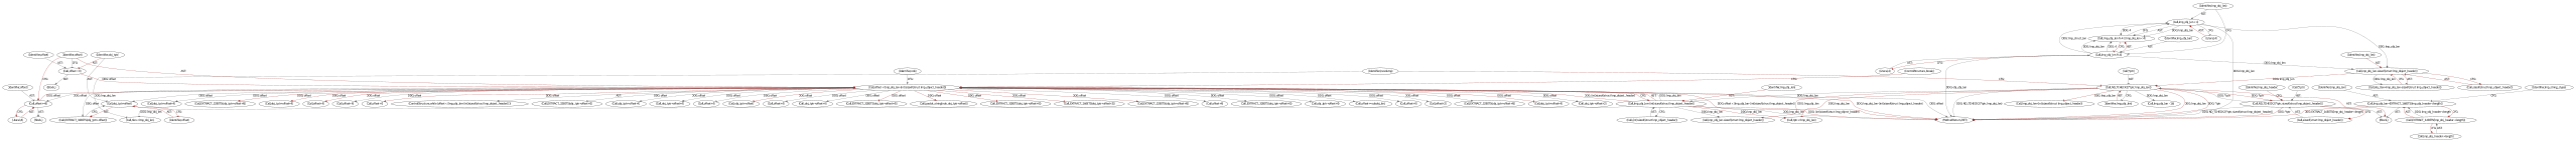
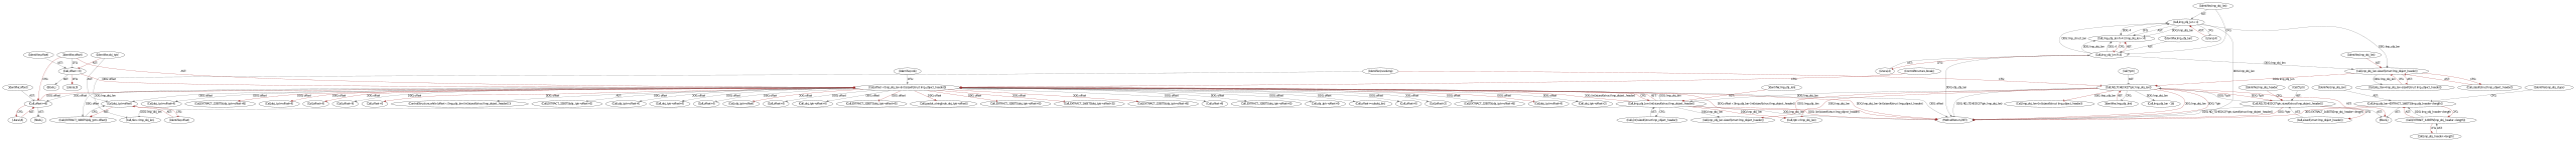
  digraph {
    fontname="IBM Plex Sans"
    node [fontname="IBM Plex Sans"]
    edge [arrowhead=normal color=gray40 fontname="IBM Plex Sans"]
    n1 [label="(Call,obj_tptr+offset)"]
    n2 [label="(Identifier,offset)"]
    n3 [label="(Call,EXTRACT_32BITS(obj_tptr+offset))"]
    n4 [label="(Call,offset < (lmp_obj_len-(int)sizeof(struct lmp_object_header)))"]
    n5 [label="(Call,offset+=8)"]
    n6 [label="(Call,lmp_obj_len-(int)sizeof(struct lmp_object_header))"]
    n7 [label="(Call,obj_tptr+offset+4)"]
    n8 [label="(Call,EXTRACT_32BITS(obj_tptr+offset+4))"]
    n9 [label="(Call,obj_tptr+offset+4)"]
    n10 [label="(Call,offset+4)"]
    n11 [label="(Call,offset+4)"]
    n12 [label="(Call,offset+4)"]
    n13 [label="(ControlStructure,while (offset < (lmp_obj_len-(int)sizeof(struct lmp_object_header)) ))"]
    n14 [label="(Call,EXTRACT_32BITS(obj_tptr+offset+4))"]
    n15 [label="(Call,obj_tptr+offset+4)"]
    n16 [label="(Call,obj_tptr+offset+4)"]
    n17 [label="(MethodReturn,RET)"]
    n18 [label="(Call,offset+4)"]
    n19 [label="(Call,obj_tptr+offset)"]
    n20 [label="(Call,offset+4)"]
    n21 [label="(Call,obj_tptr+offset+4)"]
    n22 [label="(Call,EXTRACT_32BITS(obj_tptr+offset+4))"]
    n23 [label="(Call,ipaddr_string(ndo, obj_tptr+offset))"]
    n24 [label="(Call,EXTRACT_32BITS(obj_tptr+offset+4))"]
    n25 [label="(Call,EXTRACT_16BITS(obj_tptr+offset+2))"]
    n26 [label="(Call,EXTRACT_32BITS(obj_tptr+offset+4))"]
    n27 [label="(Call,offset+4)"]
    n28 [label="(Call,EXTRACT_32BITS(obj_tptr+offset+4))"]
    n29 [label="(Call,obj_tptr+offset+4)"]
    n30 [label="(Call,offset+=subobj_len)"]
    n31 [label="(Call,offset+4)"]
    n32 [label="(Call,offset+2)"]
    n33 [label="(Call,EXTRACT_32BITS(obj_tptr+offset+4))"]
    n34 [label="(Call,obj_tptr+offset+4)"]
    n35 [label="(Call,obj_tptr+offset+2)"]
    n36 [label="(Literal,8)"]
    n37 [label="(Block,)"]
    n38 [label="(Call,tptr+=lmp_obj_len)"]
    n39 [label="(Call,lmp_obj_len-sizeof(struct lmp_object_header))"]
    n40 [label="(Call,(int)sizeof(struct lmp_object_header))"]
    n41 [label="(Call,tlen-=lmp_obj_len)"]
    n42 [label="(Call,offset = 0)"]
    n43 [label="(Block,)"]
+   n44 [label="(Literal,0)"]
    n45 [label="(Call,ND_TCHECK2(*tptr, lmp_obj_len))"]
    n46 [label="(Call,ND_TCHECK2(*tptr, sizeof(struct lmp_object_header)))"]
    n47 [label="(Call,lmp_obj_len-(int)sizeof(struct lmp_object_header))"]
    n48 [label="(Block,)"]
    n49 [label="(Identifier,lmp_obj_len)"]
    n50 [label="(Call,lmp_obj_len - 16)"]
    n51 [label="(Call,sizeof(struct lmp_object_header))"]
    n52 [label="(Call,lmp_obj_len-sizeof(struct lmp_object_header))"]
    n53 [label="(Call,obj_tlen=lmp_obj_len-sizeof(struct lmp_object_header))"]
    n54 [label="(Call,sizeof(struct lmp_object_header))"]
    n55 [label="(Call,lmp_obj_len < 4)"]
    n56 [label="(Literal,4)"]
    n57 [label="(Call,lmp_obj_len % 4 || lmp_obj_len < 4)"]
    n58 [label="(Call,lmp_obj_len % 4)"]
    n59 [label="(Literal,4)"]
    n60 [label="(Call,lmp_obj_len=EXTRACT_16BITS(lmp_obj_header->length))"]
    n61 [label="(Call,EXTRACT_16BITS(lmp_obj_header->length))"]
    n62 [label="(Call,lmp_obj_header->length)"]
    n63 [label="(Identifier,lmp_obj_len)"]
    n64 [label="(Identifier,hexdump)"]
-   n65 [label="(Identifier,lmp_string_ctype)"]
+   n65 [label="(Identifier,lmp_obj_ctype)"]
    n66 [label="(Identifier,offset)"]
    n67 [label="(Identifier,lmp_obj_len)"]
    n68 [label="(Identifier,ndo)"]
    n69 [label="(Identifier,offset)"]
    n70 [label="(Identifier,obj_tptr)"]
    n71 [label="(ControlStructure,break;)"]
    n72 [label="(Identifier,lmp_obj_header)"]
    n73 [label="(Call,*tptr)"]
    n74 [label="(Identifier,offset)"]
    n75 [label="(Identifier,lmp_obj_len)"]
    n76 [label="(Identifier,lmp_obj_len)"]
    n77 [label="(Identifier,lmp_obj_len)"]
    n78 [label="(Call,*tptr)"]
    n1 -> n2 [arrowhead=tee color=brown label="CFG: "]
    n1 -> n3 [arrowhead=diamond color=brown label="AST: "]
    n2 -> n1 [color=brown label="AST: "]
    n3 -> n1 [label="CFG: "]
    n4 -> n1 [label="DDG: offset"]
    n4 -> n3 [label="DDG: offset"]
    n4 -> n5 [label="DDG: offset"]
    n4 -> n6 [color=brown label="CFG: "]
    n4 -> n7 [arrowhead=diamond label="DDG: offset"]
    n4 -> n8 [color=brown label="DDG: offset"]
    n4 -> n9 [color=brown label="DDG: offset"]
    n4 -> n10 [color=brown label="DDG: offset"]
    n4 -> n11 [arrowhead=diamond label="DDG: offset"]
    n4 -> n12 [color=brown label="DDG: offset"]
    n4 -> n13 [arrowhead=diamond label="AST: "]
    n4 -> n14 [arrowhead=tee label="DDG: offset"]
    n4 -> n15 [label="DDG: offset"]
    n4 -> n16 [arrowhead=diamond label="DDG: offset"]
    n4 -> n17 [color=brown label="DDG: lmp_obj_len-(int)sizeof(struct lmp_object_header)"]
    n4 -> n17 [label="DDG: offset"]
    n4 -> n17 [arrowhead=diamond color=brown label="DDG: offset < (lmp_obj_len-(int)sizeof(struct lmp_object_header))"]
    n4 -> n18 [arrowhead=tee label="DDG: offset"]
    n4 -> n19 [arrowhead=tee color=brown label="DDG: offset"]
    n4 -> n20 [label="DDG: offset"]
    n4 -> n21 [label="DDG: offset"]
    n4 -> n22 [arrowhead=tee color=brown label="DDG: offset"]
    n4 -> n23 [color=brown label="DDG: offset"]
    n4 -> n24 [arrowhead=tee color=brown label="DDG: offset"]
    n4 -> n25 [arrowhead=tee color=brown label="DDG: offset"]
    n4 -> n26 [color=brown label="DDG: offset"]
    n4 -> n27 [arrowhead=diamond label="DDG: offset"]
    n4 -> n28 [arrowhead=diamond label="DDG: offset"]
    n4 -> n29 [arrowhead=tee label="DDG: offset"]
    n4 -> n30 [label="DDG: offset"]
    n4 -> n31 [arrowhead=diamond label="DDG: offset"]
    n4 -> n32 [label="DDG: offset"]
    n4 -> n33 [label="DDG: offset"]
    n4 -> n34 [arrowhead=tee color=brown label="DDG: offset"]
    n4 -> n35 [arrowhead=diamond label="DDG: offset"]
    n5 -> n4 [arrowhead=diamond color=brown label="DDG: offset"]
    n5 -> n36 [color=brown label="CFG: "]
    n5 -> n37 [arrowhead=diamond label="AST: "]
    n6 -> n4 [color=brown label="AST: "]
    n6 -> n4 [arrowhead=tee label="DDG: lmp_obj_len"]
    n6 -> n4 [arrowhead=diamond color=brown label="DDG: (int)sizeof(struct lmp_object_header)"]
    n6 -> n17 [label="DDG: lmp_obj_len"]
    n6 -> n17 [arrowhead=diamond color=brown label="DDG: (int)sizeof(struct lmp_object_header)"]
    n6 -> n38 [arrowhead=diamond color=brown label="DDG: lmp_obj_len"]
    n6 -> n39 [arrowhead=diamond label="DDG: lmp_obj_len"]
    n6 -> n40 [arrowhead=diamond label="CFG: "]
    n6 -> n41 [arrowhead=tee label="DDG: lmp_obj_len"]
    n36 -> n5 [arrowhead=diamond color=brown label="AST: "]
    n40 -> n6 [arrowhead=diamond label="AST: "]
    n42 -> n4 [arrowhead=tee color=brown label="DDG: offset"]
    n42 -> n43 [label="AST: "]
+   n42 -> n44 [arrowhead=diamond color=brown label="CFG: "]
    n45 -> n6 [label="DDG: lmp_obj_len"]
    n45 -> n17 [arrowhead=tee label="DDG: ND_TCHECK2(*tptr, lmp_obj_len)"]
    n45 -> n17 [color=brown label="DDG: lmp_obj_len"]
    n45 -> n17 [arrowhead=tee color=brown label="DDG: *tptr"]
    n45 -> n38 [arrowhead=tee color=brown label="DDG: lmp_obj_len"]
    n45 -> n39 [color=brown label="DDG: lmp_obj_len"]
    n45 -> n46 [color=brown label="DDG: *tptr"]
    n45 -> n47 [arrowhead=tee color=brown label="DDG: lmp_obj_len"]
    n45 -> n48 [color=brown label="AST: "]
    n45 -> n49 [arrowhead=tee label="CFG: "]
    n45 -> n50 [label="DDG: lmp_obj_len"]
    n46 -> n17 [arrowhead=tee color=brown label="DDG: *tptr"]
    n46 -> n17 [arrowhead=tee label="DDG: ND_TCHECK2(*tptr, sizeof(struct lmp_object_header))"]
    n46 -> n45 [arrowhead=diamond label="DDG: *tptr"]
    n46 -> n48 [arrowhead=tee label="AST: "]
    n46 -> n51 [arrowhead=diamond color=brown label="CFG: "]
    n49 -> n45 [color=brown label="AST: "]
    n51 -> n46 [arrowhead=tee label="AST: "]
    n52 -> n45 [arrowhead=diamond color=brown label="DDG: lmp_obj_len"]
    n52 -> n53 [arrowhead=tee color=brown label="AST: "]
    n52 -> n53 [label="DDG: lmp_obj_len"]
    n52 -> n54 [color=brown label="CFG: "]
    n53 -> n52 [arrowhead=tee color=brown label="CFG: "]
    n54 -> n52 [arrowhead=tee color=brown label="AST: "]
    n55 -> n17 [arrowhead=diamond label="DDG: lmp_obj_len"]
    n55 -> n52 [arrowhead=diamond label="DDG: lmp_obj_len"]
    n55 -> n56 [arrowhead=tee label="CFG: "]
    n55 -> n57 [arrowhead=diamond label="AST: "]
    n55 -> n57 [arrowhead=tee label="DDG: lmp_obj_len"]
    n55 -> n57 [arrowhead=diamond label="DDG: 4"]
    n56 -> n55 [arrowhead=diamond color=brown label="AST: "]
    n57 -> n55 [arrowhead=diamond label="CFG: "]
    n57 -> n58 [arrowhead=tee color=brown label="CFG: "]
    n58 -> n17 [label="DDG: obj_obj_len"]
    n58 -> n52 [label="DDG: lmp_obj_len"]
    n58 -> n55 [arrowhead=diamond label="DDG: lmp_struct_len"]
    n58 -> n57 [arrowhead=diamond color=brown label="AST: "]
    n58 -> n57 [label="DDG: lmp_obj_len"]
    n58 -> n57 [arrowhead=diamond label="DDG: 4"]
    n58 -> n59 [arrowhead=tee color=brown label="CFG: "]
    n59 -> n58 [label="AST: "]
    n60 -> n17 [arrowhead=diamond color=brown label="DDG: EXTRACT_16BITS(lmp_obj_header->length)"]
    n60 -> n48 [arrowhead=tee label="AST: "]
    n60 -> n61 [color=brown label="CFG: "]
    n61 -> n60 [arrowhead=tee color=brown label="AST: "]
    n61 -> n60 [label="DDG: lmp_obj_header->length"]
    n61 -> n62 [color=brown label="CFG: "]
    n62 -> n61 [arrowhead=diamond label="AST: "]
    n63 -> n55 [label="AST: "]
    n63 -> n58 [label="CFG: "]
    n64 -> n41 [arrowhead=tee label="DDG: lmp_obj_len"]
    n64 -> n45 [arrowhead=tee color=brown label="CFG: "]
    n65 -> n60 [arrowhead=tee label="CFG: "]
    n66 -> n42 [label="AST: "]
    n67 -> n60 [label="AST: "]
    n68 -> n4 [label="CFG: "]
    n69 -> n4 [arrowhead=diamond color=brown label="AST: "]
    n69 -> n5 [arrowhead=diamond color=brown label="CFG: "]
    n69 -> n42 [arrowhead=tee label="CFG: "]
    n70 -> n1 [arrowhead=tee label="AST: "]
    n70 -> n42 [arrowhead=tee color=brown label="AST: "]
    n71 -> n4 [color=brown label="CFG: "]
    n72 -> n46 [arrowhead=diamond color=brown label="CFG: "]
    n73 -> n46 [arrowhead=diamond label="AST: "]
    n74 -> n5 [arrowhead=tee label="AST: "]
    n75 -> n52 [color=brown label="AST: "]
    n76 -> n58 [arrowhead=diamond label="AST: "]
    n77 -> n6 [arrowhead=diamond color=brown label="AST: "]
    n78 -> n45 [arrowhead=tee label="AST: "]
  }
